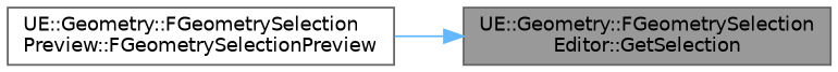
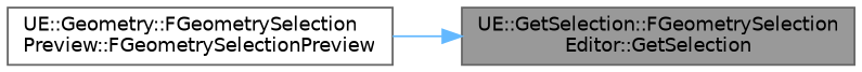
  digraph {
    rankdir=RL
    node [fontname=Helvetica fontsize=10 shape=box style=filled]
-   n1 [color=gray40 fillcolor=grey60 fontcolor=black height=0.2 label="UE::Geometry::FGeometrySelection\lEditor::GetSelection" width=0.4]
+   n1 [color=gray40 fillcolor=grey60 fontcolor=black height=0.2 label="UE::GetSelection::FGeometrySelection\lEditor::GetSelection" width=0.4]
    n2 [color=grey40 fillcolor=white height=0.2 label="UE::Geometry::FGeometrySelection\lPreview::FGeometrySelectionPreview" width=0.4]
    n1 -> n2 [color=steelblue1 dir=back fontname=Helvetica fontsize=10 labelfontname=Helvetica labelfontsize=10 style=solid]
  }
